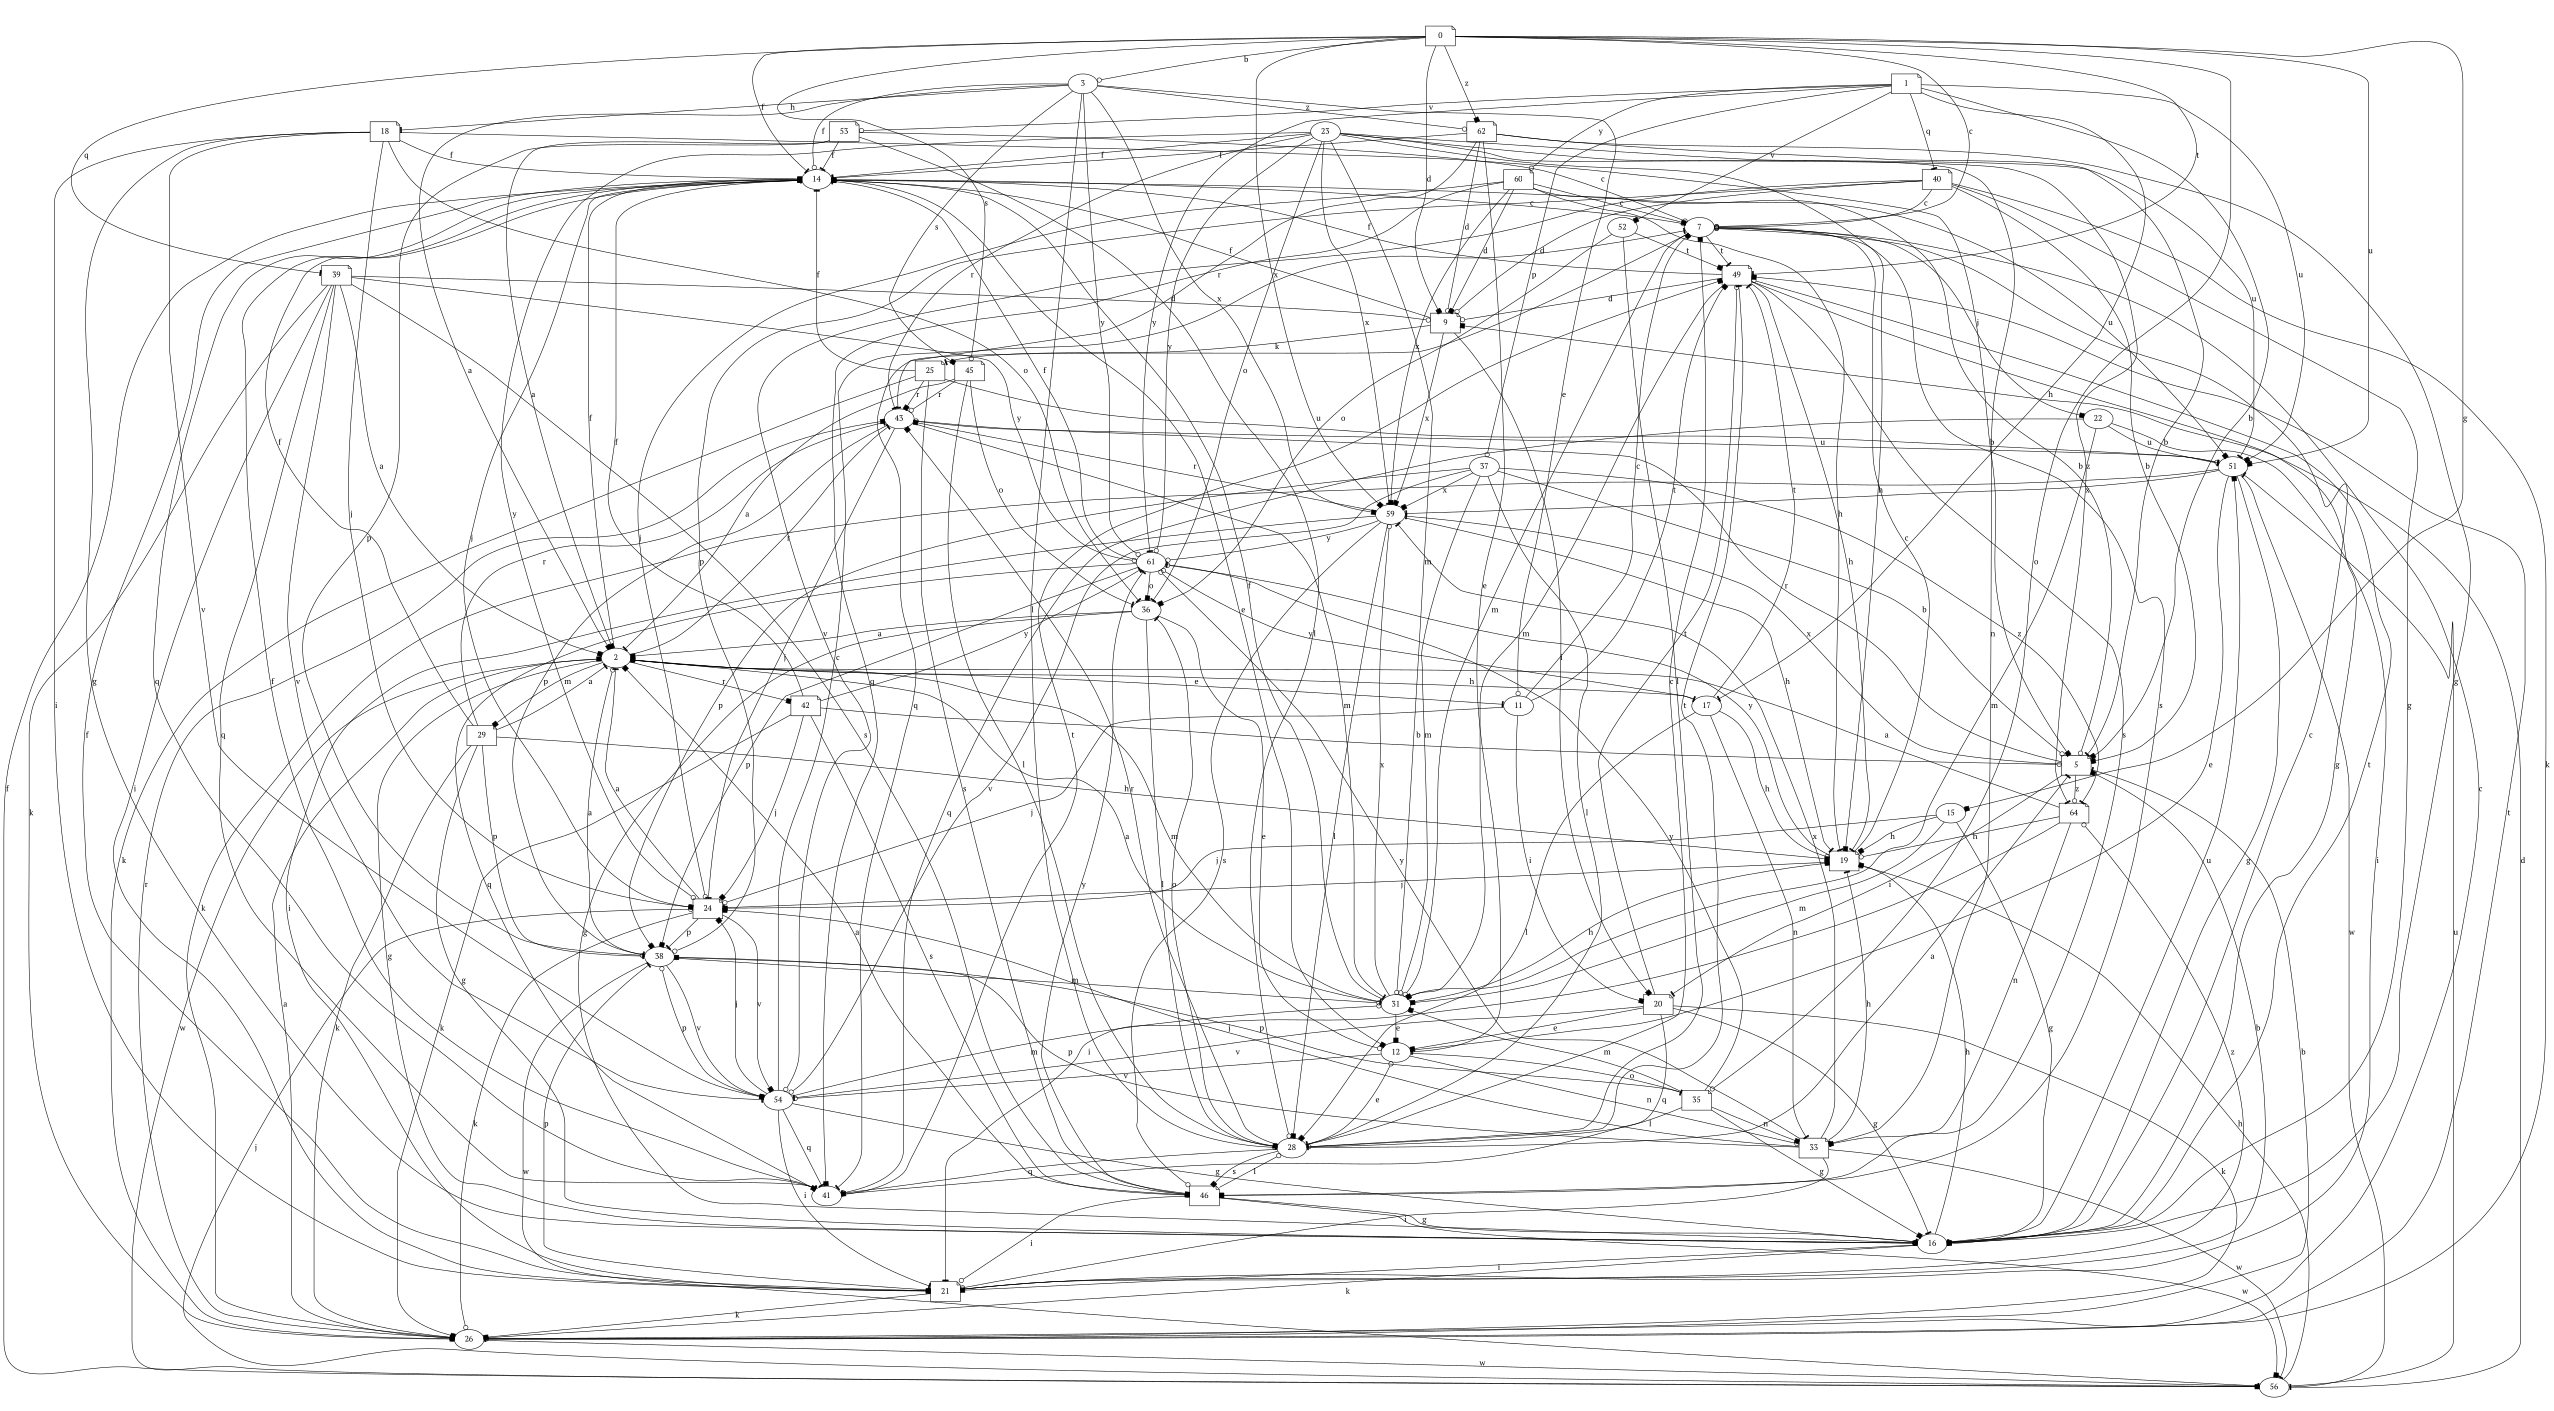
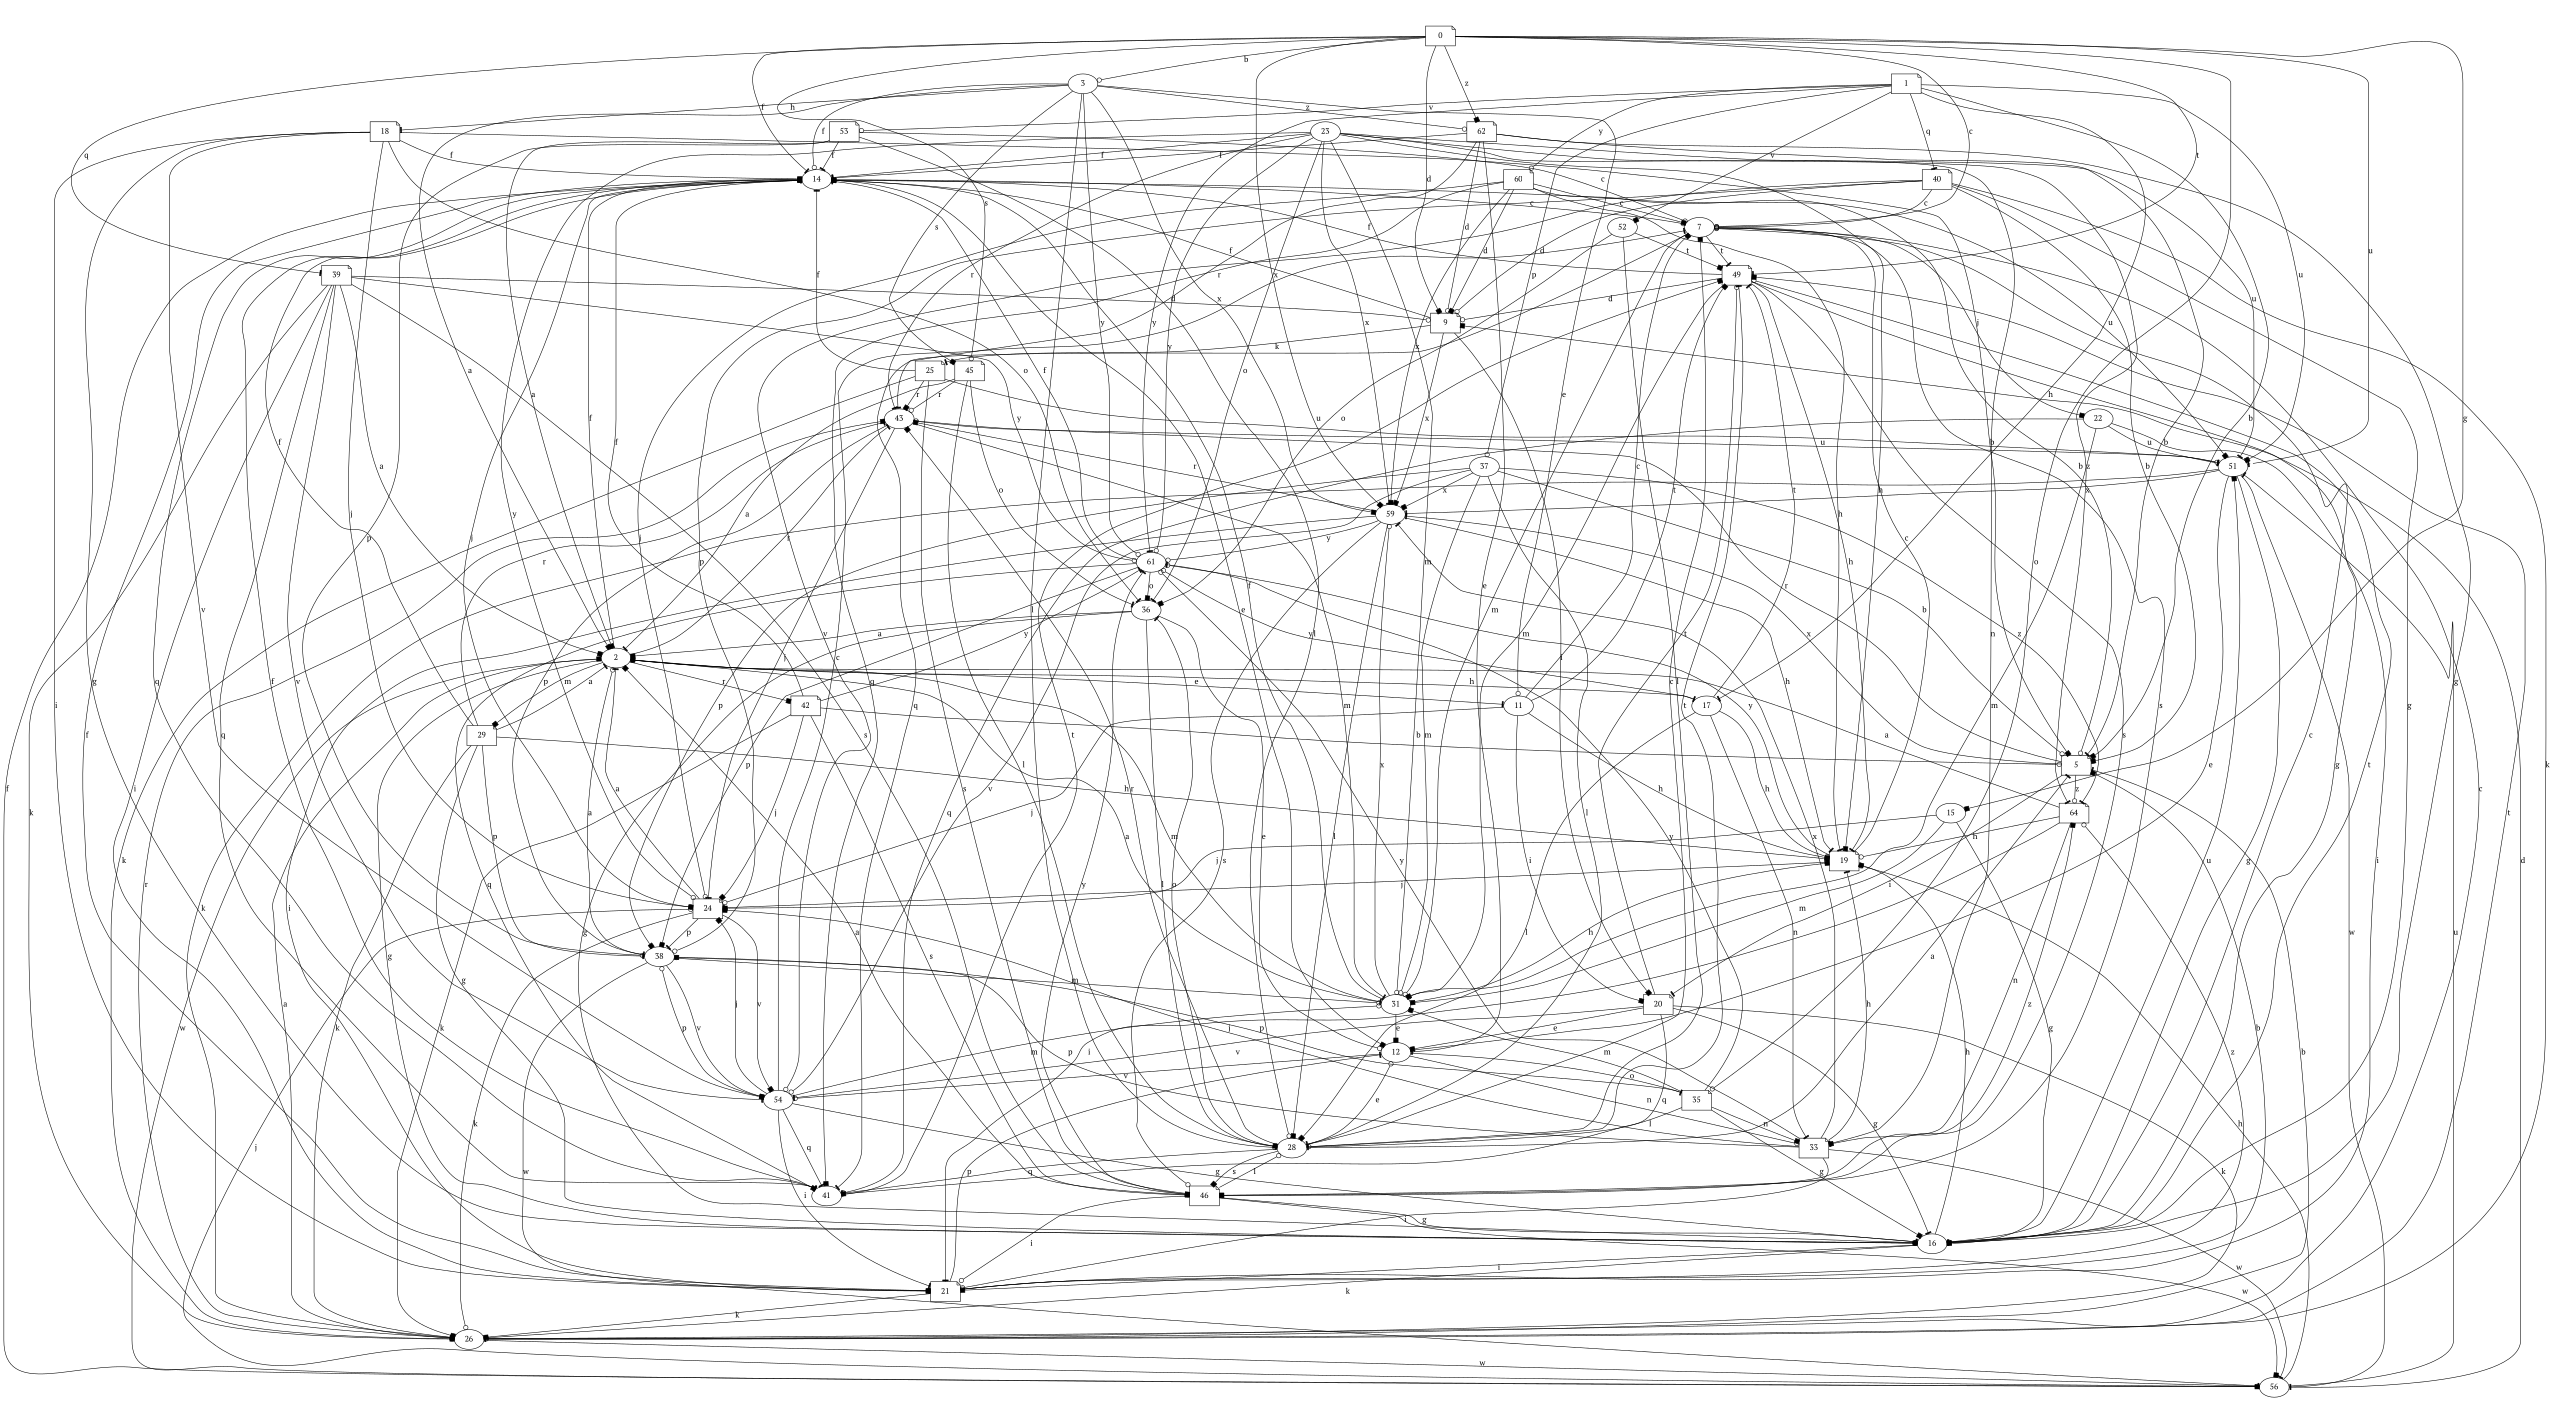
  strict digraph {
    fontname="PT Serif"
    node [fontname="PT Serif" shape=ellipse]
    edge [arrowhead=box fontname="PT Serif"]
    0 [shape=note]
    3
    7
    9 [shape=note]
    14
    15
    35 [shape=note]
    39 [shape=note]
    45 [shape=note]
    49 [shape=note]
    51
    59
    62 [shape=note]
    61
    2
    11
    18 [shape=note]
    28
    31
    22
    41
    46 [shape=note]
    20 [shape=note]
    25 [shape=note]
    24 [shape=note]
    12
    16
    33 [shape=note]
    38
    54
    21 [shape=note]
    26
    43
    36
    19 [shape=note]
    56
    5 [shape=note]
    1 [shape=note]
    17
    37
    40 [shape=note]
    52
    53 [shape=note]
    60 [shape=note]
    64 [shape=note]
    29 [shape=note]
    42 [shape=note]
    23
    0 -> 3 [arrowhead=odot label=b]
    0 -> 7 [arrowhead=odot label=c]
    0 -> 9 [label=d]
    0 -> 14 [arrowhead=tee label=f]
    0 -> 15 [label=g]
    0 -> 35 [arrowhead=odot label=o]
    0 -> 39 [arrowhead=tee label=q]
    0 -> 45 [arrowhead=odot label=s]
    0 -> 49 [arrowhead=tee label=t]
-   0 -> 51 [label=u]
+   0 -> 51 [arrowhead=tee label=u]
    0 -> 59 [label=x]
    0 -> 62 [label=z]
    3 -> 14 [arrowhead=odot label=f]
    3 -> 45 [label=s]
    3 -> 59 [label=x]
    3 -> 62 [arrowhead=odot label=z]
    3 -> 61 [arrowhead=odot label=y]
    3 -> 2 [label=a]
    3 -> 11 [arrowhead=odot label=e]
    3 -> 18 [arrowhead=tee label=h]
    3 -> 28 [arrowhead=odot label=l]
    7 -> 49 [arrowhead=tee label=t]
    7 -> 31 [arrowhead=odot label=m]
    7 -> 22 [label=j]
    7 -> 41 [arrowhead=tee label=q]
    7 -> 46 [label=s]
    9 -> 14 [label=f]
    9 -> 59 [label=x]
    9 -> 20 [label=i]
    9 -> 25 [arrowhead=tee label=k]
    14 -> 7 [arrowhead=odot label=c]
    14 -> 51 [label=u]
    14 -> 41 [arrowhead=tee label=q]
    14 -> 24 [label=j]
    14 -> 12 [label=e]
    15 -> 31 [label=m]
    15 -> 24 [label=j]
    15 -> 16 [label=g]
    35 -> 61 [arrowhead=tee label=y]
    35 -> 28 [arrowhead=tee label=l]
    35 -> 31 [label=m]
    35 -> 16 [label=g]
    35 -> 33 [label=n]
    35 -> 38 [label=p]
    39 -> 9 [arrowhead=odot label=d]
    39 -> 61 [arrowhead=odot label=y]
    39 -> 2 [label=a]
    39 -> 41 [arrowhead=tee label=q]
    39 -> 46 [label=s]
    39 -> 54 [arrowhead=tee label=v]
    39 -> 21 [arrowhead=tee label=i]
    39 -> 26 [label=k]
    45 -> 2 [arrowhead=tee label=a]
    45 -> 28 [label=l]
    45 -> 43 [arrowhead=odot label=r]
    45 -> 36 [arrowhead=tee label=o]
    49 -> 9 [arrowhead=odot label=d]
    49 -> 14 [label=f]
    49 -> 31 [arrowhead=odot label=m]
    49 -> 46 [label=s]
    49 -> 16 [arrowhead=tee label=g]
    49 -> 19 [arrowhead=tee label=h]
    51 -> 59 [arrowhead=tee label=x]
    51 -> 12 [arrowhead=odot label=e]
    51 -> 16 [arrowhead=tee label=g]
    51 -> 26 [arrowhead=tee label=k]
    51 -> 56 [arrowhead=tee label=w]
    59 -> 61 [arrowhead=odot label=y]
    59 -> 28 [label=l]
    59 -> 46 [arrowhead=odot label=s]
    59 -> 21 [label=i]
    59 -> 43 [label=r]
    59 -> 19 [arrowhead=tee label=h]
    62 -> 9 [arrowhead=odot label=d]
    62 -> 14 [arrowhead=tee label=f]
    62 -> 12 [arrowhead=tee label=e]
    62 -> 16 [label=g]
    62 -> 43 [arrowhead=tee label=r]
    62 -> 5 [arrowhead=tee label=b]
    61 -> 14 [arrowhead=tee label=f]
    61 -> 41 [label=q]
    61 -> 38 [label=p]
    61 -> 36 [label=o]
    2 -> 14 [label=f]
    2 -> 11 [arrowhead=tee label=e]
    2 -> 31 [arrowhead=tee label=m]
    2 -> 16 [label=g]
    2 -> 43 [arrowhead=tee label=r]
    2 -> 56 [label=w]
    2 -> 17 [arrowhead=tee label=h]
    2 -> 29 [label=m]
    2 -> 42 [label=r]
    11 -> 7 [label=c]
    11 -> 49 [label=t]
    11 -> 20 [label=i]
    11 -> 24 [arrowhead=odot label=j]
-   15 -> 19 [label=h]
+   11 -> 19 [label=h]
    18 -> 14 [label=f]
    18 -> 24 [arrowhead=odot label=j]
    18 -> 16 [arrowhead=odot label=g]
    18 -> 54 [label=v]
    18 -> 21 [label=i]
    18 -> 36 [arrowhead=tee label=o]
    18 -> 5 [label=b]
    28 -> 7 [label=c]
    28 -> 49 [arrowhead=tee label=t]
    28 -> 41 [arrowhead=tee label=q]
    28 -> 46 [label=s]
    28 -> 12 [arrowhead=odot label=e]
    28 -> 43 [label=r]
    28 -> 36 [arrowhead=tee label=o]
    28 -> 5 [arrowhead=tee label=a]
    31 -> 14 [label=f]
    31 -> 59 [arrowhead=odot label=x]
    31 -> 2 [label=a]
    31 -> 12 [label=e]
    31 -> 19 [label=h]
    22 -> 51 [arrowhead=tee label=u]
    22 -> 31 [label=m]
    22 -> 41 [arrowhead=odot label=q]
    22 -> 21 [arrowhead=odot label=i]
    41 -> 14 [arrowhead=odot label=f]
    41 -> 49 [label=t]
    46 -> 61 [arrowhead=tee label=y]
    46 -> 2 [label=a]
    46 -> 28 [arrowhead=odot label=l]
    46 -> 16 [arrowhead=tee label=g]
    46 -> 21 [arrowhead=odot label=i]
    46 -> 56 [label=w]
+   46 -> 64 [label=z]
    20 -> 49 [arrowhead=odot label=t]
    20 -> 41 [label=q]
    20 -> 12 [label=e]
    20 -> 16 [arrowhead=tee label=g]
    20 -> 54 [arrowhead=tee label=v]
    20 -> 26 [arrowhead=tee label=k]
    25 -> 14 [arrowhead=tee label=f]
    25 -> 51 [arrowhead=tee label=u]
    25 -> 46 [label=s]
    25 -> 26 [arrowhead=odot label=k]
    25 -> 43 [label=r]
    24 -> 2 [arrowhead=tee label=a]
    24 -> 38 [arrowhead=tee label=p]
    24 -> 54 [label=v]
    24 -> 26 [arrowhead=odot label=k]
    12 -> 35 [arrowhead=tee label=o]
    12 -> 33 [arrowhead=odot label=n]
    12 -> 54 [arrowhead=odot label=v]
    16 -> 7 [arrowhead=odot label=c]
    16 -> 49 [arrowhead=odot label=t]
    16 -> 51 [label=u]
    16 -> 21 [label=i]
    16 -> 26 [arrowhead=odot label=k]
    16 -> 19 [label=h]
    33 -> 59 [arrowhead=tee label=x]
    33 -> 61 [arrowhead=odot label=y]
    33 -> 24 [label=j]
    33 -> 38 [arrowhead=odot label=p]
    33 -> 21 [arrowhead=odot label=i]
    33 -> 19 [arrowhead=tee label=h]
    33 -> 56 [arrowhead=tee label=w]
    38 -> 2 [arrowhead=odot label=a]
    38 -> 31 [arrowhead=odot label=m]
    38 -> 54 [label=v]
    38 -> 56 [arrowhead=tee label=w]
    54 -> 7 [arrowhead=tee label=c]
    54 -> 31 [arrowhead=odot label=m]
    54 -> 41 [arrowhead=tee label=q]
    54 -> 24 [label=j]
    54 -> 16 [arrowhead=tee label=g]
    54 -> 38 [arrowhead=odot label=p]
    54 -> 21 [arrowhead=tee label=i]
    21 -> 14 [arrowhead=odot label=f]
-   21 -> 38 [arrowhead=tee label=p]
+   21 -> 12 [arrowhead=tee label=p]
    21 -> 26 [label=k]
    21 -> 5 [label=b]
    21 -> 64 [arrowhead=odot label=z]
    26 -> 7 [arrowhead=odot label=c]
    26 -> 49 [label=t]
    26 -> 2 [label=a]
    26 -> 43 [label=r]
    26 -> 56 [arrowhead=odot label=w]
    26 -> 5 [arrowhead=tee label=b]
    43 -> 51 [arrowhead=odot label=u]
    43 -> 31 [arrowhead=tee label=m]
    43 -> 24 [arrowhead=tee label=j]
    43 -> 38 [arrowhead=tee label=p]
    36 -> 2 [label=a]
    36 -> 28 [arrowhead=tee label=l]
    36 -> 12 [arrowhead=odot label=e]
    36 -> 16 [arrowhead=odot label=g]
    19 -> 7 [arrowhead=odot label=c]
    19 -> 61 [arrowhead=odot label=y]
    19 -> 24 [arrowhead=tee label=j]
    56 -> 9 [label=d]
    56 -> 14 [arrowhead=tee label=f]
    56 -> 51 [arrowhead=tee label=u]
    56 -> 24 [arrowhead=odot label=j]
    56 -> 19 [arrowhead=odot label=h]
    5 -> 59 [arrowhead=tee label=x]
    5 -> 20 [arrowhead=tee label=i]
    5 -> 43 [arrowhead=odot label=r]
    5 -> 64 [arrowhead=odot label=z]
    1 -> 51 [label=u]
    1 -> 61 [arrowhead=tee label=y]
    1 -> 5 [label=b]
    1 -> 17 [arrowhead=tee label=h]
    1 -> 37 [arrowhead=odot label=p]
    1 -> 40 [arrowhead=tee label=q]
    1 -> 52 [label=v]
    1 -> 53 [arrowhead=odot label=v]
    1 -> 60 [arrowhead=odot label=y]
    17 -> 49 [arrowhead=tee label=t]
    17 -> 61 [arrowhead=odot label=y]
    17 -> 28 [label=l]
    17 -> 33 [arrowhead=tee label=n]
    17 -> 19 [arrowhead=odot label=h]
    37 -> 59 [label=x]
    37 -> 28 [arrowhead=tee label=l]
    37 -> 31 [arrowhead=odot label=m]
    37 -> 38 [label=p]
    37 -> 54 [arrowhead=odot label=v]
    37 -> 5 [arrowhead=odot label=b]
    37 -> 64 [arrowhead=tee label=z]
    40 -> 7 [arrowhead=odot label=c]
    40 -> 9 [arrowhead=odot label=d]
    40 -> 16 [arrowhead=odot label=g]
    40 -> 38 [arrowhead=odot label=p]
    40 -> 54 [arrowhead=odot label=v]
    40 -> 26 [arrowhead=odot label=k]
    40 -> 5 [label=b]
    52 -> 49 [label=t]
    52 -> 28 [arrowhead=odot label=l]
    52 -> 36 [label=o]
    53 -> 7 [arrowhead=odot label=c]
    53 -> 14 [arrowhead=tee label=f]
    53 -> 2 [label=a]
    53 -> 28 [arrowhead=odot label=l]
    53 -> 38 [arrowhead=odot label=p]
    60 -> 7 [label=c]
    60 -> 9 [label=d]
    60 -> 59 [label=x]
    60 -> 41 [label=q]
    60 -> 24 [arrowhead=odot label=j]
    60 -> 19 [arrowhead=tee label=h]
    60 -> 5 [arrowhead=odot label=b]
    64 -> 2 [arrowhead=odot label=a]
    64 -> 33 [label=n]
    64 -> 21 [arrowhead=tee label=i]
    64 -> 19 [arrowhead=odot label=h]
    29 -> 14 [arrowhead=tee label=f]
    29 -> 2 [arrowhead=tee label=a]
    29 -> 16 [arrowhead=odot label=g]
    29 -> 38 [arrowhead=tee label=p]
    29 -> 26 [label=k]
    29 -> 43 [arrowhead=tee label=r]
    29 -> 19 [label=h]
    42 -> 14 [label=f]
    42 -> 61 [arrowhead=tee label=y]
    42 -> 46 [label=s]
    42 -> 24 [label=j]
    42 -> 26 [label=k]
    42 -> 5 [arrowhead=odot label=b]
    23 -> 14 [arrowhead=tee label=f]
    23 -> 51 [arrowhead=tee label=u]
    23 -> 59 [arrowhead=tee label=x]
    23 -> 61 [arrowhead=odot label=y]
    23 -> 31 [arrowhead=odot label=m]
    23 -> 24 [arrowhead=odot label=y]
    23 -> 33 [arrowhead=tee label=n]
    23 -> 43 [arrowhead=tee label=r]
    23 -> 36 [arrowhead=tee label=o]
    23 -> 19 [label=h]
    23 -> 64 [arrowhead=tee label=z]
  }
